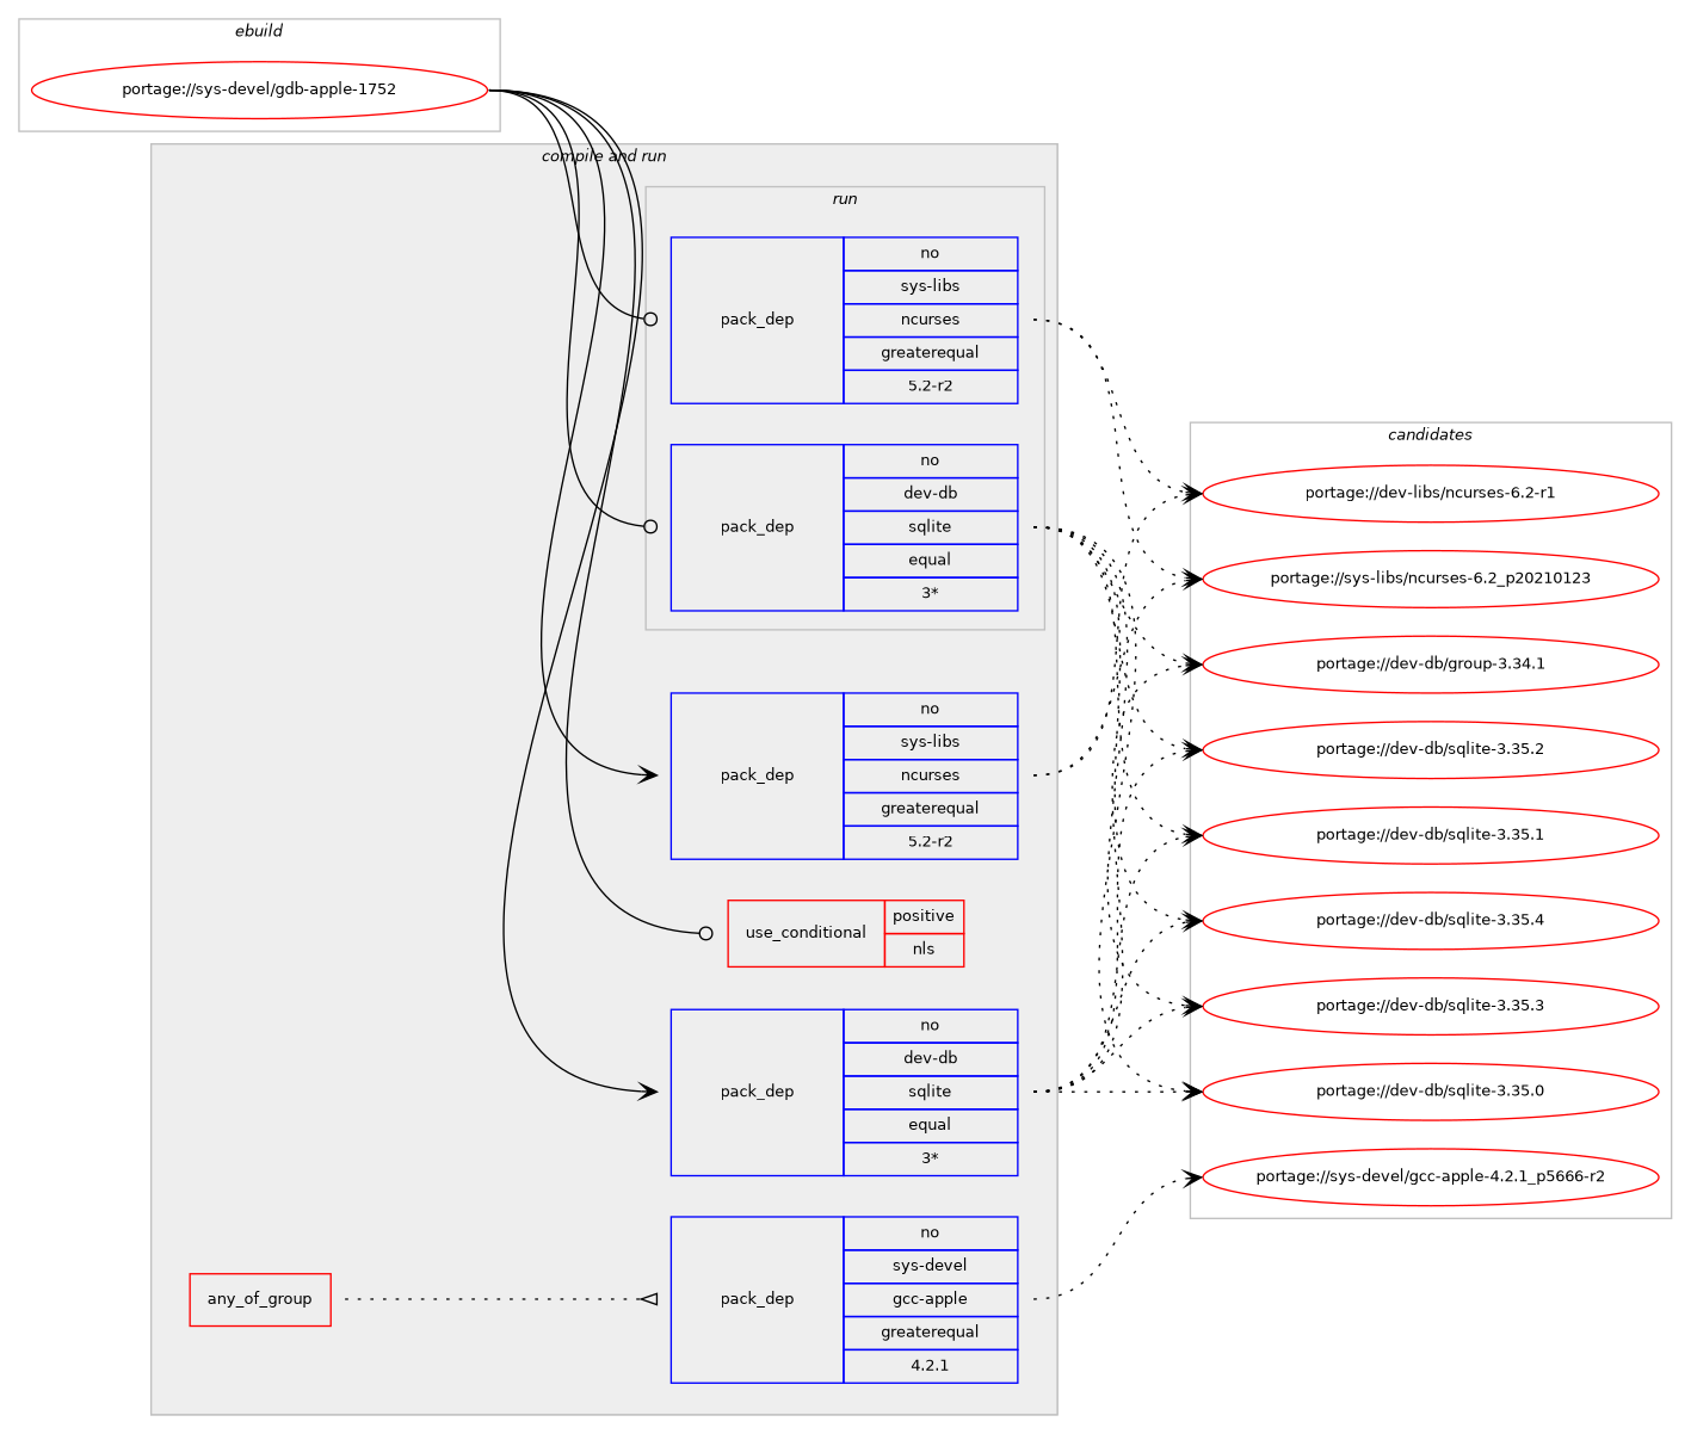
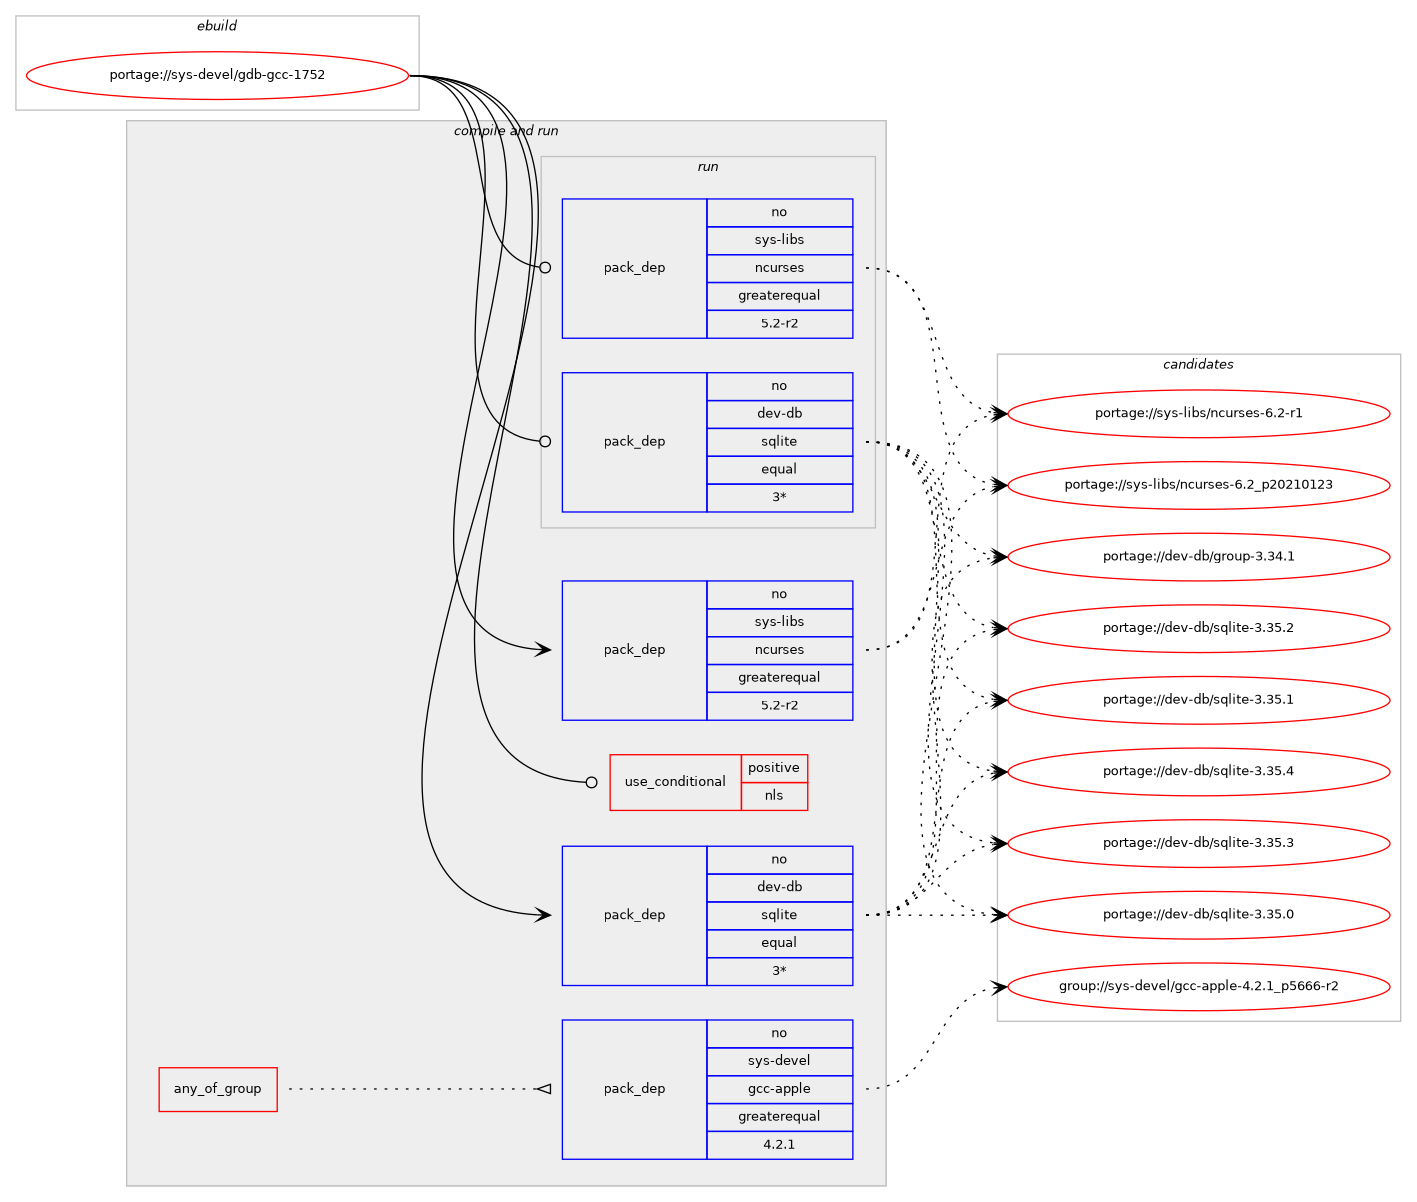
  digraph {
    compound=true
    concentrate=true
    fontname=Helvetica
    fontsize=10
    newrank=true
    rankdir=LR
    ranksep=1.5
    node [color=red fontname=Helvetica fontsize=10]
    edge [arrowhead=vee headport=w style=dotted tailport=e weight=100]
-   n1 [label="portage://sys-devel/gdb-apple-1752" width=4]
+   n1 [label="portage://sys-devel/gdb-gcc-1752" width=4]
    n2 [color=blue label=<<TABLE BORDER="0" CELLBORDER="1" CELLSPACING="0" CELLPADDING="4" WIDTH="220"><TR><TD ROWSPAN="6" CELLPADDING="30">pack_dep</TD></TR><TR><TD WIDTH="110">no</TD></TR><TR><TD>sys-devel</TD></TR><TR><TD>gcc-apple</TD></TR><TR><TD>greaterequal</TD></TR><TR><TD>4.2.1</TD></TR></TABLE>> shape=none]
    n3 [label=<<TABLE BORDER="0" CELLBORDER="1" CELLSPACING="0" CELLPADDING="4"><TR><TD CELLPADDING="10">any_of_group</TD></TR></TABLE>> shape=none]
    n4 [label=<<TABLE BORDER="0" CELLBORDER="1" CELLSPACING="0" CELLPADDING="4"><TR><TD ROWSPAN="3" CELLPADDING="10">use_conditional</TD></TR><TR><TD>positive</TD></TR><TR><TD>nls</TD></TR></TABLE>> shape=none]
    n5 [color=blue label=<<TABLE BORDER="0" CELLBORDER="1" CELLSPACING="0" CELLPADDING="4" WIDTH="220"><TR><TD ROWSPAN="6" CELLPADDING="30">pack_dep</TD></TR><TR><TD WIDTH="110">no</TD></TR><TR><TD>dev-db</TD></TR><TR><TD>sqlite</TD></TR><TR><TD>equal</TD></TR><TR><TD>3*</TD></TR></TABLE>> shape=none]
    n6 [color=blue label=<<TABLE BORDER="0" CELLBORDER="1" CELLSPACING="0" CELLPADDING="4" WIDTH="220"><TR><TD ROWSPAN="6" CELLPADDING="30">pack_dep</TD></TR><TR><TD WIDTH="110">no</TD></TR><TR><TD>sys-libs</TD></TR><TR><TD>ncurses</TD></TR><TR><TD>greaterequal</TD></TR><TR><TD>5.2-r2</TD></TR></TABLE>> shape=none]
    n7 [color=blue label=<<TABLE BORDER="0" CELLBORDER="1" CELLSPACING="0" CELLPADDING="4" WIDTH="220"><TR><TD ROWSPAN="6" CELLPADDING="30">pack_dep</TD></TR><TR><TD WIDTH="110">no</TD></TR><TR><TD>dev-db</TD></TR><TR><TD>sqlite</TD></TR><TR><TD>equal</TD></TR><TR><TD>3*</TD></TR></TABLE>> shape=none]
    n8 [color=blue label=<<TABLE BORDER="0" CELLBORDER="1" CELLSPACING="0" CELLPADDING="4" WIDTH="220"><TR><TD ROWSPAN="6" CELLPADDING="30">pack_dep</TD></TR><TR><TD WIDTH="110">no</TD></TR><TR><TD>sys-libs</TD></TR><TR><TD>ncurses</TD></TR><TR><TD>greaterequal</TD></TR><TR><TD>5.2-r2</TD></TR></TABLE>> shape=none]
-   n9 [label="portage://sys-devel/gcc-apple-4.2.1_p5666-r2" width=4]
+   n9 [label="group://sys-devel/gcc-apple-4.2.1_p5666-r2" width=4]
    n10 [label="portage://dev-db/group-3.34.1" width=4]
    n11 [label="portage://dev-db/sqlite-3.35.0" width=4]
    n12 [label="portage://dev-db/sqlite-3.35.1" width=4]
    n13 [label="portage://dev-db/sqlite-3.35.2" width=4]
    n14 [label="portage://dev-db/sqlite-3.35.3" width=4]
    n15 [label="portage://dev-db/sqlite-3.35.4" width=4]
-   n16 [label="portage://dev-libs/ncurses-6.2-r1" width=4]
+   n16 [label="portage://sys-libs/ncurses-6.2-r1" width=4]
    n17 [label="portage://sys-libs/ncurses-6.2_p20210123" width=4]
    subgraph cluster_1 {
      color=gray
      label=<<i>ebuild</i>>
      rank=same
      n1
    }
    subgraph cluster_2 {
      color=gray
      label=<<i>dependencies</i>>
      subgraph cluster_3 {
        color=gray
        fillcolor="#eeeeee"
        label=<<i>compile</i>>
        style=filled
        subgraph sub_4 {
          color=gray
          fillcolor="#eeeeee"
          label=<<i>compile</i>>
          style=filled
          n3
          subgraph sub_5 {
            color=gray
            fillcolor="#eeeeee"
            label=<<i>compile</i>>
            style=filled
            n2
          }
        }
        subgraph sub_6 {
          color=gray
          fillcolor="#eeeeee"
          label=<<i>compile</i>>
          style=filled
          n4
        }
        subgraph sub_7 {
          color=gray
          fillcolor="#eeeeee"
          label=<<i>compile</i>>
          style=filled
          n5
        }
        subgraph sub_8 {
          color=gray
          fillcolor="#eeeeee"
          label=<<i>compile</i>>
          style=filled
          n6
        }
      }
      subgraph cluster_9 {
        color=gray
        fillcolor="#eeeeee"
        label=<<i>compile and run</i>>
        style=filled
      }
      subgraph cluster_10 {
        color=gray
        fillcolor="#eeeeee"
        label=<<i>run</i>>
        style=filled
        subgraph sub_11 {
          color=gray
          fillcolor="#eeeeee"
          label=<<i>run</i>>
          style=filled
          n7
        }
        subgraph sub_12 {
          color=gray
          fillcolor="#eeeeee"
          label=<<i>run</i>>
          style=filled
          n8
        }
      }
    }
    subgraph cluster_13 {
      color=gray
      label=<<i>candidates</i>>
      rank=same
      subgraph sub_14 {
        color=black
        label=<<i>candidates</i>>
        nodesep=1
        rank=same
        n9
      }
      subgraph sub_15 {
        color=black
        label=<<i>candidates</i>>
        nodesep=1
        rank=same
        n10
        n11
        n12
        n13
        n14
        n15
      }
      subgraph sub_16 {
        color=black
        label=<<i>candidates</i>>
        nodesep=1
        rank=same
        n16
        n17
      }
      subgraph sub_17 {
        color=black
        label=<<i>candidates</i>>
        nodesep=1
        rank=same
        n10
        n11
        n12
        n13
        n14
        n15
      }
      subgraph sub_18 {
        color=black
        label=<<i>candidates</i>>
        nodesep=1
        rank=same
        n16
        n17
      }
    }
    n1 -> n4 [arrowhead=odot style=solid weight=20]
    n1 -> n5 [style=solid weight=20]
    n1 -> n6 [style=solid weight=20]
    n1 -> n7 [arrowhead=odot style=solid weight=20]
    n1 -> n8 [arrowhead=odot style=solid weight=20]
    n2 -> n9
    n3 -> n2 [arrowhead=oinv weight=20]
    n5 -> n10
    n5 -> n11
    n5 -> n12
    n5 -> n13
    n5 -> n14
    n5 -> n15
    n6 -> n16
    n6 -> n17
    n7 -> n10
    n7 -> n11
    n7 -> n12
    n7 -> n13
    n7 -> n14
    n7 -> n15
    n8 -> n16
    n8 -> n17
  }
